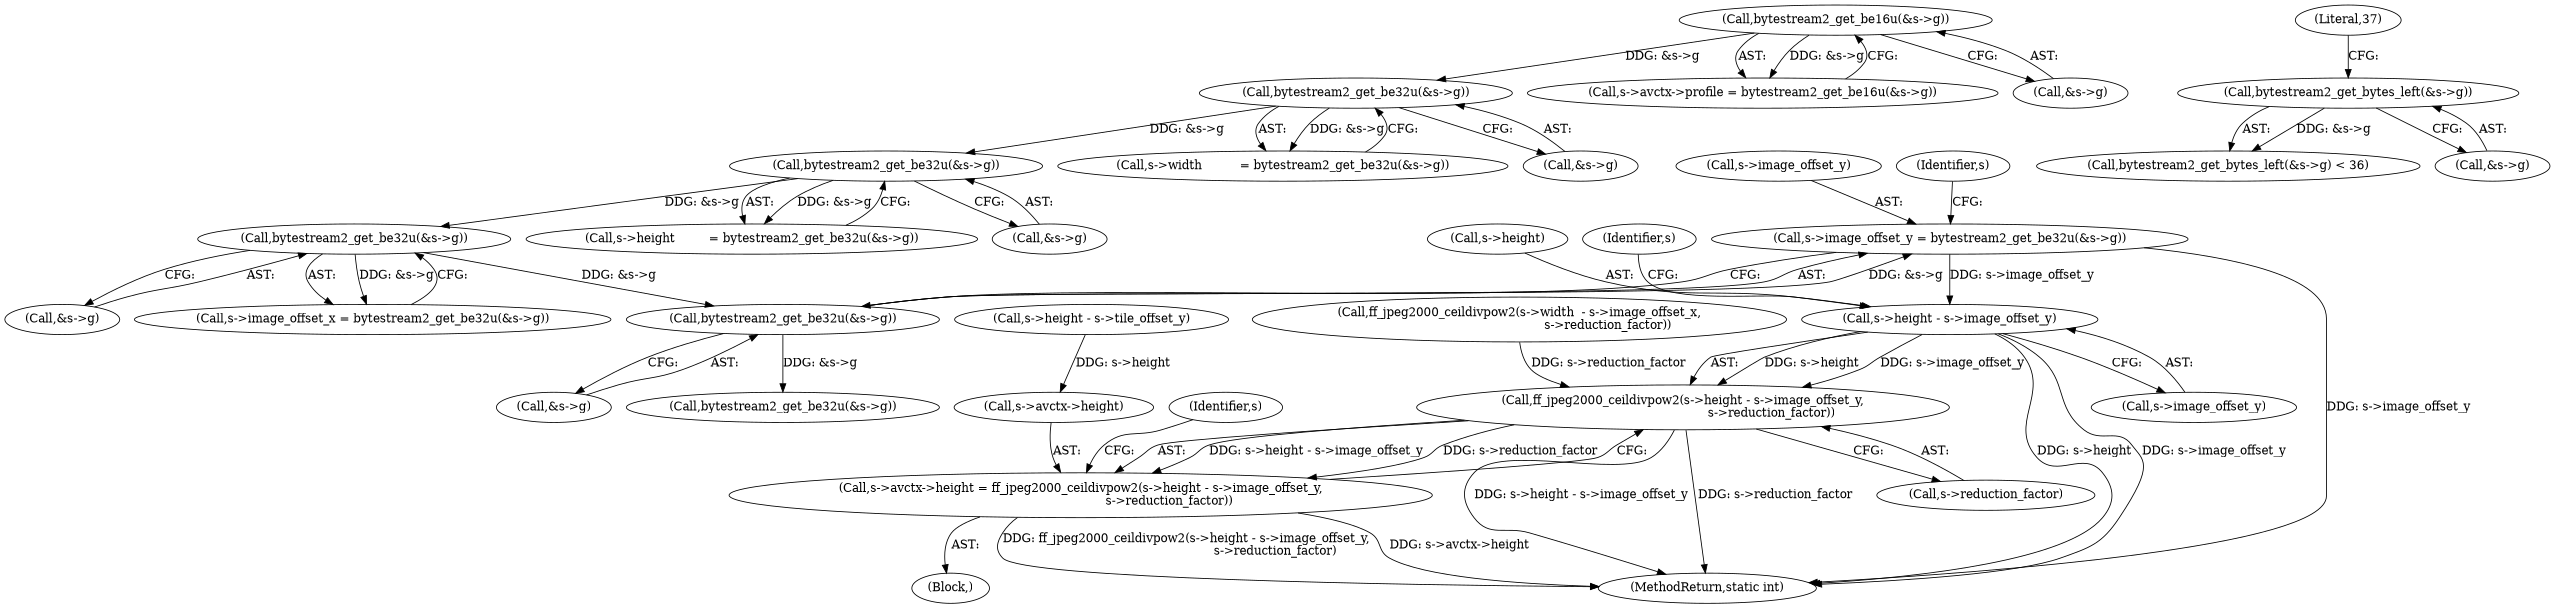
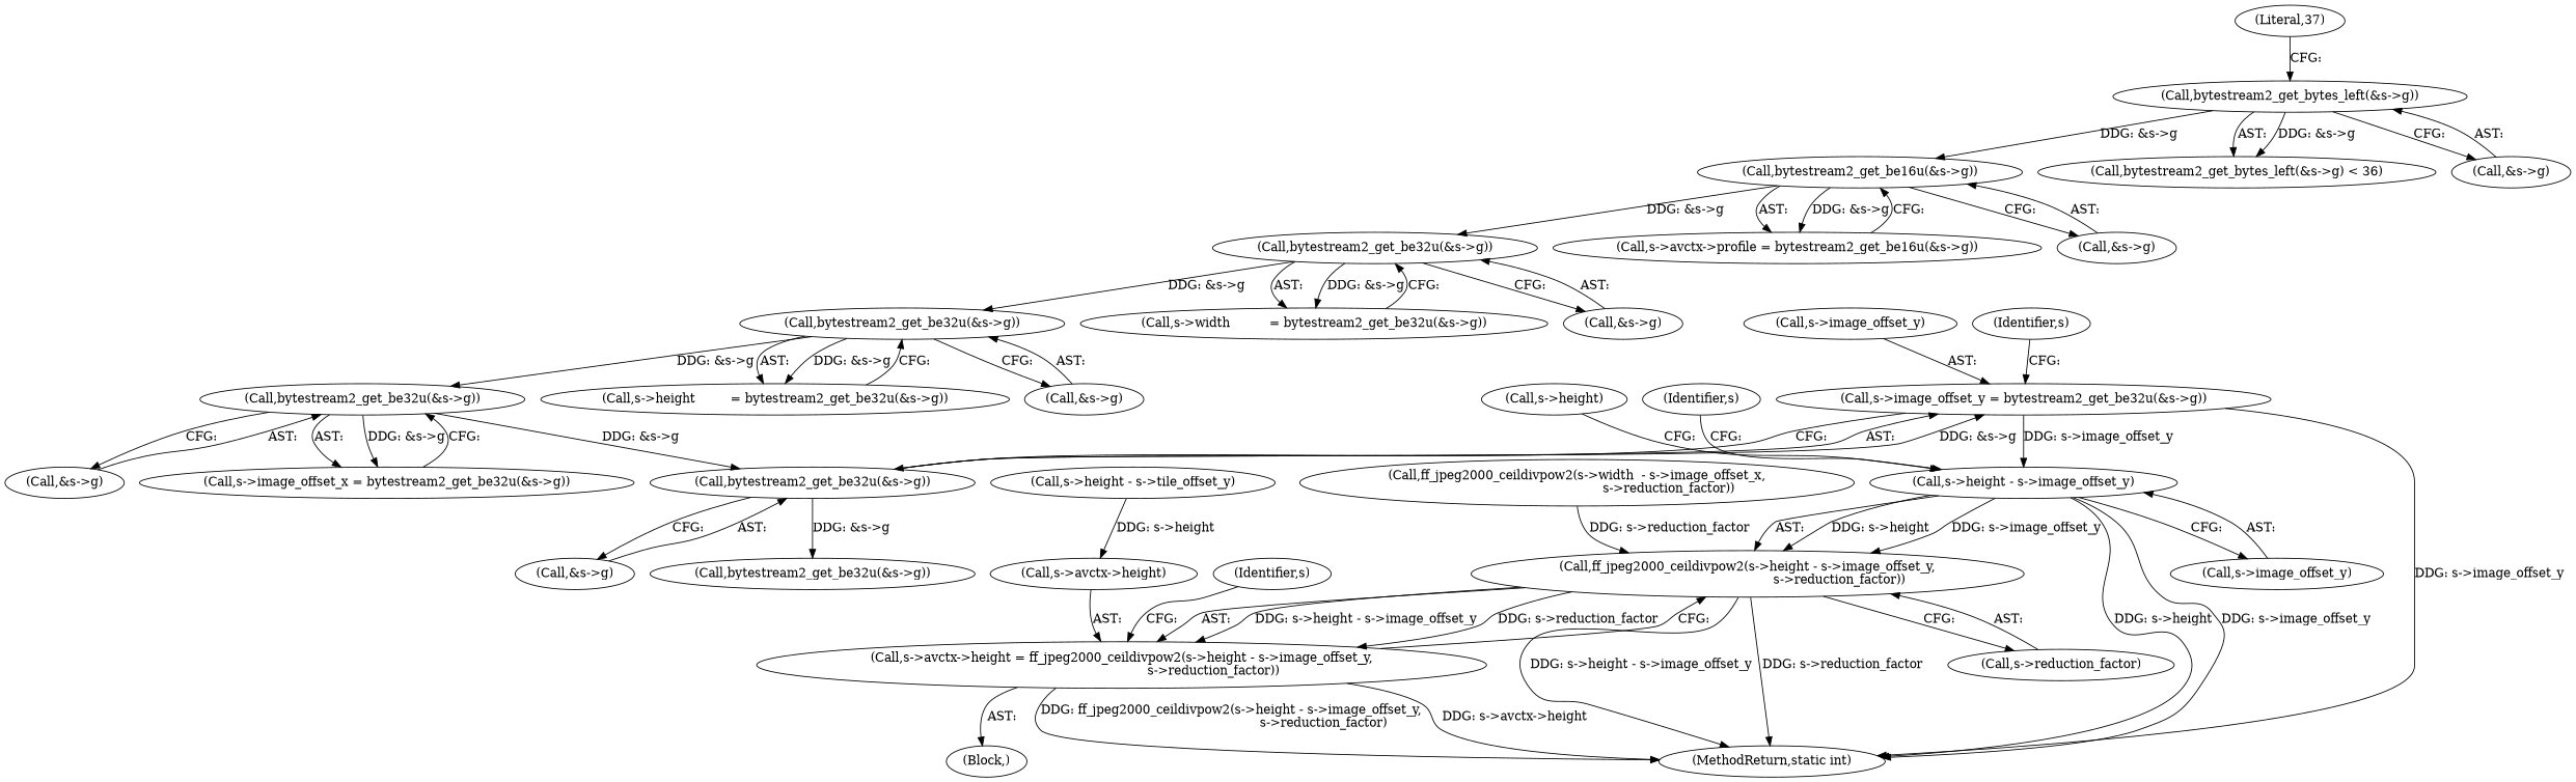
  digraph {
    n1 [label="(Call,s->image_offset_y = bytestream2_get_be32u(&s->g))"]
    n2 [label="(Call,bytestream2_get_be32u(&s->g))"]
    n3 [label="(Call,s->height - s->image_offset_y)"]
    n4 [label="(MethodReturn,static int)"]
    n5 [label="(Call,&s->g)"]
    n6 [label="(Call,bytestream2_get_be32u(&s->g))"]
    n7 [label="(Call,ff_jpeg2000_ceildivpow2(s->height - s->image_offset_y,\n                                               s->reduction_factor))"]
    n8 [label="(Call,s->image_offset_y)"]
    n9 [label="(Block,)"]
    n10 [label="(Call,bytestream2_get_be32u(&s->g))"]
    n11 [label="(Call,&s->g)"]
    n12 [label="(Call,s->image_offset_x = bytestream2_get_be32u(&s->g))"]
    n13 [label="(Call,bytestream2_get_be32u(&s->g))"]
    n14 [label="(Call,s->height         = bytestream2_get_be32u(&s->g))"]
    n15 [label="(Call,&s->g)"]
    n16 [label="(Call,bytestream2_get_be32u(&s->g))"]
    n17 [label="(Call,s->width          = bytestream2_get_be32u(&s->g))"]
    n18 [label="(Call,&s->g)"]
    n19 [label="(Call,bytestream2_get_be16u(&s->g))"]
    n20 [label="(Call,s->avctx->profile = bytestream2_get_be16u(&s->g))"]
    n21 [label="(Call,&s->g)"]
    n22 [label="(Call,bytestream2_get_bytes_left(&s->g))"]
    n23 [label="(Call,bytestream2_get_bytes_left(&s->g) < 36)"]
    n24 [label="(Call,&s->g)"]
    n25 [label="(Call,s->avctx->height = ff_jpeg2000_ceildivpow2(s->height - s->image_offset_y,\n                                               s->reduction_factor))"]
    n26 [label="(Call,s->reduction_factor)"]
    n27 [label="(Call,s->height - s->tile_offset_y)"]
    n28 [label="(Call,s->avctx->height)"]
    n29 [label="(Call,s->height)"]
    n30 [label="(Literal,37)"]
    n31 [label="(Call,s->image_offset_y)"]
    n32 [label="(Call,ff_jpeg2000_ceildivpow2(s->width  - s->image_offset_x,\n                                               s->reduction_factor))"]
    n33 [label="(Identifier,s)"]
    n34 [label="(Identifier,s)"]
    n35 [label="(Identifier,s)"]
    n1 -> n2 [label="CFG: "]
    n1 -> n3 [label="DDG: s->image_offset_y"]
    n1 -> n4 [label="DDG: s->image_offset_y"]
    n2 -> n1 [label="AST: "]
    n2 -> n1 [label="DDG: &s->g"]
    n2 -> n5 [label="CFG: "]
    n2 -> n6 [label="DDG: &s->g"]
    n3 -> n4 [label="DDG: s->height"]
    n3 -> n4 [label="DDG: s->image_offset_y"]
    n3 -> n7 [label="AST: "]
    n3 -> n7 [label="DDG: s->height"]
    n3 -> n7 [label="DDG: s->image_offset_y"]
    n3 -> n8 [label="CFG: "]
    n5 -> n2 [label="AST: "]
    n7 -> n4 [label="DDG: s->height - s->image_offset_y"]
    n7 -> n4 [label="DDG: s->reduction_factor"]
    n7 -> n25 [label="AST: "]
    n7 -> n25 [label="DDG: s->height - s->image_offset_y"]
    n7 -> n25 [label="DDG: s->reduction_factor"]
    n7 -> n26 [label="CFG: "]
    n8 -> n3 [label="AST: "]
    n10 -> n2 [label="DDG: &s->g"]
    n10 -> n11 [label="CFG: "]
    n10 -> n12 [label="AST: "]
    n10 -> n12 [label="DDG: &s->g"]
    n11 -> n10 [label="AST: "]
    n12 -> n10 [label="CFG: "]
    n13 -> n10 [label="DDG: &s->g"]
    n13 -> n14 [label="AST: "]
    n13 -> n14 [label="DDG: &s->g"]
    n13 -> n15 [label="CFG: "]
    n14 -> n13 [label="CFG: "]
    n15 -> n13 [label="AST: "]
    n16 -> n13 [label="DDG: &s->g"]
    n16 -> n17 [label="AST: "]
    n16 -> n17 [label="DDG: &s->g"]
    n16 -> n18 [label="CFG: "]
    n17 -> n16 [label="CFG: "]
    n18 -> n16 [label="AST: "]
    n19 -> n16 [label="DDG: &s->g"]
    n19 -> n20 [label="AST: "]
    n19 -> n20 [label="DDG: &s->g"]
    n19 -> n21 [label="CFG: "]
    n20 -> n19 [label="CFG: "]
    n21 -> n19 [label="AST: "]
+   n22 -> n19 [label="DDG: &s->g"]
    n22 -> n23 [label="AST: "]
    n22 -> n23 [label="DDG: &s->g"]
    n22 -> n24 [label="CFG: "]
    n24 -> n22 [label="AST: "]
    n25 -> n4 [label="DDG: ff_jpeg2000_ceildivpow2(s->height - s->image_offset_y,\n                                               s->reduction_factor)"]
    n25 -> n4 [label="DDG: s->avctx->height"]
    n25 -> n7 [label="CFG: "]
    n25 -> n9 [label="AST: "]
    n26 -> n7 [label="AST: "]
    n27 -> n28 [label="DDG: s->height"]
    n28 -> n25 [label="AST: "]
-   n29 -> n3 [label="AST: "]
+   n29 -> n3 [label="CFG: "]
    n30 -> n22 [label="CFG: "]
    n31 -> n1 [label="AST: "]
    n32 -> n7 [label="DDG: s->reduction_factor"]
    n33 -> n3 [label="CFG: "]
    n34 -> n25 [label="CFG: "]
    n35 -> n1 [label="CFG: "]
  }
